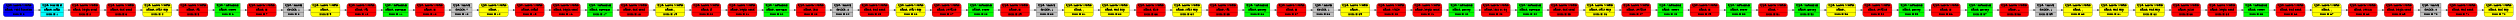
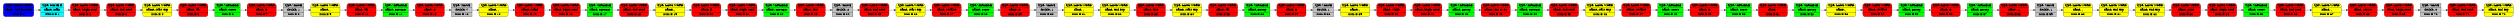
  digraph {
    rankdir=LR
    node [fillcolor=red shape=record style="rounded, filled"]
    n1 [fillcolor=blue label="type: LANG WORD | name: void function   | num = 0"]
-   n2 [fillcolor=cyan label="type: NAME F | name: main | num = 1" style=filled]
+   n2 [fillcolor=cyan label="type: NAME F | name: main | return = 1" style=filled]
    n3 [label="type: LANG WORD | name: begin cond   | num = 2"]
    n4 [label="type: LANG WORD | name: end cond   | num = 3"]
    n5 [fillcolor=yellow label="type: LANG WORD | name: start exp   | num = 4"]
    n6 [label="type: LANG WORD | name: var   | num = 5"]
    n7 [fillcolor=green label="type: VARIABLE | name: ответ | num = 6" style=filled]
    n8 [label="type: LANG WORD | name: =   | num = 7"]
    n9 [fillcolor=grey label="type: VALUE | double: 1 | num = 8" style=filled]
    n10 [fillcolor=yellow label="type: LANG WORD | name: ;   | num = 9"]
    n11 [label="type: LANG WORD | name: var   | num = 10"]
    n12 [fillcolor=green label="type: VARIABLE | name: счетчик | num = 11" style=filled]
    n13 [label="type: LANG WORD | name: =   | num = 12"]
    n14 [fillcolor=grey label="type: VALUE | double: 7 | num = 13" style=filled]
    n15 [fillcolor=yellow label="type: LANG WORD | name: ;   | num = 14"]
    n16 [label="type: LANG WORD | name: scanf   | num = 15"]
    n17 [label="type: LANG WORD | name: begin cond   | num = 16"]
    n18 [fillcolor=green label="type: VARIABLE | name: счетчик | num = 17" style=filled]
    n19 [label="type: LANG WORD | name: end cond   | num = 18"]
    n20 [fillcolor=yellow label="type: LANG WORD | name: ;   | num = 19"]
    n21 [label="type: LANG WORD | name: if   | num = 20"]
    n22 [label="type: LANG WORD | name: begin cond   | num = 21"]
    n23 [fillcolor=green label="type: VARIABLE | name: счетчик | num = 22" style=filled]
    n24 [label="type: LANG WORD | name: less   | num = 23"]
    n25 [fillcolor=grey label="type: VALUE | double: 2 | num = 24" style=filled]
    n26 [label="type: LANG WORD | name: end cond   | num = 25"]
    n27 [fillcolor=yellow label="type: LANG WORD | name: start exp   | num = 26"]
    n28 [label="type: LANG WORD | name: revalue   | num = 27"]
    n29 [fillcolor=green label="type: VARIABLE | name: ответ | num = 28" style=filled]
    n30 [label="type: LANG WORD | name: =   | num = 29"]
    n31 [fillcolor=grey label="type: VALUE | double: 1 | num = 30" style=filled]
    n32 [fillcolor=yellow label="type: LANG WORD | name: ;   | num = 31"]
    n33 [fillcolor=yellow label="type: LANG WORD | name: end exp   | num = 32"]
    n34 [label="type: LANG WORD | name: else   | num = 33"]
    n35 [fillcolor=yellow label="type: LANG WORD | name: start exp   | num = 34"]
    n36 [label="type: LANG WORD | name: var   | num = 35"]
    n37 [fillcolor=green label="type: VARIABLE | name: номер | num = 36" style=filled]
    n38 [label="type: LANG WORD | name: =   | num = 37"]
    n39 [fillcolor=grey label="type: VALUE | double: 1 | num = 38" style=filled]
    n40 [fillcolor=yellow label="type: LANG WORD | name: ;   | num = 39"]
    n41 [label="type: LANG WORD | name: while   | num = 40"]
    n42 [label="type: LANG WORD | name: begin cond   | num = 41"]
    n43 [fillcolor=green label="type: VARIABLE | name: номер | num = 42" style=filled]
    n44 [label="type: LANG WORD | name: less or eq   | num = 43"]
    n45 [fillcolor=green label="type: VARIABLE | name: счетчик | num = 44" style=filled]
    n46 [label="type: LANG WORD | name: end cond   | num = 45"]
    n47 [fillcolor=yellow label="type: LANG WORD | name: start exp   | num = 46"]
    n48 [label="type: LANG WORD | name: revalue   | num = 47"]
    n49 [fillcolor=green label="type: VARIABLE | name: ответ | num = 48" style=filled]
    n50 [label="type: LANG WORD | name: =   | num = 49"]
    n51 [fillcolor=green label="type: VARIABLE | name: ответ | num = 50" style=filled]
    n52 [label="type: LANG WORD | name: *   | num = 51"]
    n53 [fillcolor=green label="type: VARIABLE | name: номер | num = 52" style=filled]
    n54 [fillcolor=yellow label="type: LANG WORD | name: ;   | num = 53"]
    n55 [label="type: LANG WORD | name: revalue   | num = 54"]
    n56 [fillcolor=green label="type: VARIABLE | name: номер | num = 55" style=filled]
    n57 [label="type: LANG WORD | name: =   | num = 56"]
    n58 [fillcolor=green label="type: VARIABLE | name: номер | num = 57" style=filled]
    n59 [label="type: LANG WORD | name: +   | num = 58"]
    n60 [fillcolor=grey label="type: VALUE | double: 1 | num = 59" style=filled]
    n61 [fillcolor=yellow label="type: LANG WORD | name: ;   | num = 60"]
    n62 [fillcolor=yellow label="type: LANG WORD | name: end exp   | num = 61"]
    n63 [fillcolor=yellow label="type: LANG WORD | name: end exp   | num = 62"]
    n64 [label="type: LANG WORD | name: print   | num = 63"]
    n65 [label="type: LANG WORD | name: begin cond   | num = 64"]
    n66 [fillcolor=green label="type: VARIABLE | name: ответ | num = 65" style=filled]
    n67 [label="type: LANG WORD | name: end cond   | num = 66"]
    n68 [fillcolor=yellow label="type: LANG WORD | name: ;   | num = 67"]
    n69 [label="type: LANG WORD | name: return   | num = 68"]
    n70 [label="type: LANG WORD | name: begin cond   | num = 69"]
    n71 [fillcolor=grey label="type: VALUE | double: 0 | num = 70" style=filled]
    n72 [label="type: LANG WORD | name: end cond   | num = 71"]
    n73 [fillcolor=yellow label="type: LANG WORD | name: end exp   | num = 72"]
    n1 -> n2
    n2 -> n3
    n3 -> n4
    n4 -> n5
    n5 -> n6
    n6 -> n7
    n7 -> n8
    n8 -> n9
    n9 -> n10
    n10 -> n11
    n11 -> n12
    n12 -> n13
    n13 -> n14
    n14 -> n15
    n15 -> n16
    n16 -> n17
    n17 -> n18
    n18 -> n19
    n19 -> n20
    n20 -> n21
    n21 -> n22
    n22 -> n23
    n23 -> n24
    n24 -> n25
    n25 -> n26
    n26 -> n27
    n27 -> n28
    n28 -> n29
    n29 -> n30
    n30 -> n31
    n31 -> n32
    n32 -> n33
    n33 -> n34
    n34 -> n35
    n35 -> n36
    n36 -> n37
    n37 -> n38
    n38 -> n39
    n39 -> n40
    n40 -> n41
    n41 -> n42
    n42 -> n43
    n43 -> n44
    n44 -> n45
    n45 -> n46
    n46 -> n47
    n47 -> n48
    n48 -> n49
    n49 -> n50
    n50 -> n51
    n51 -> n52
    n52 -> n53
    n53 -> n54
    n54 -> n55
    n55 -> n56
    n56 -> n57
    n57 -> n58
    n58 -> n59
    n59 -> n60
    n60 -> n61
    n61 -> n62
    n62 -> n63
    n63 -> n64
    n64 -> n65
    n65 -> n66
    n66 -> n67
    n67 -> n68
    n68 -> n69
    n69 -> n70
    n70 -> n71
    n71 -> n72
    n72 -> n73
  }
